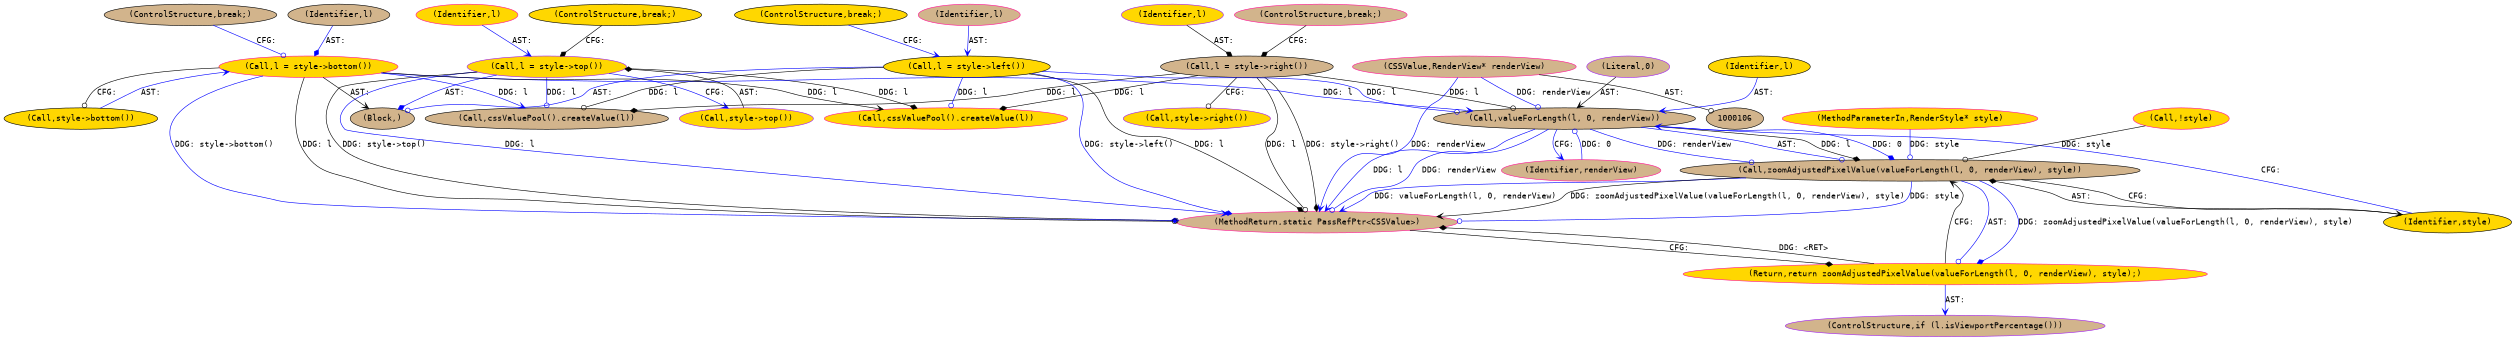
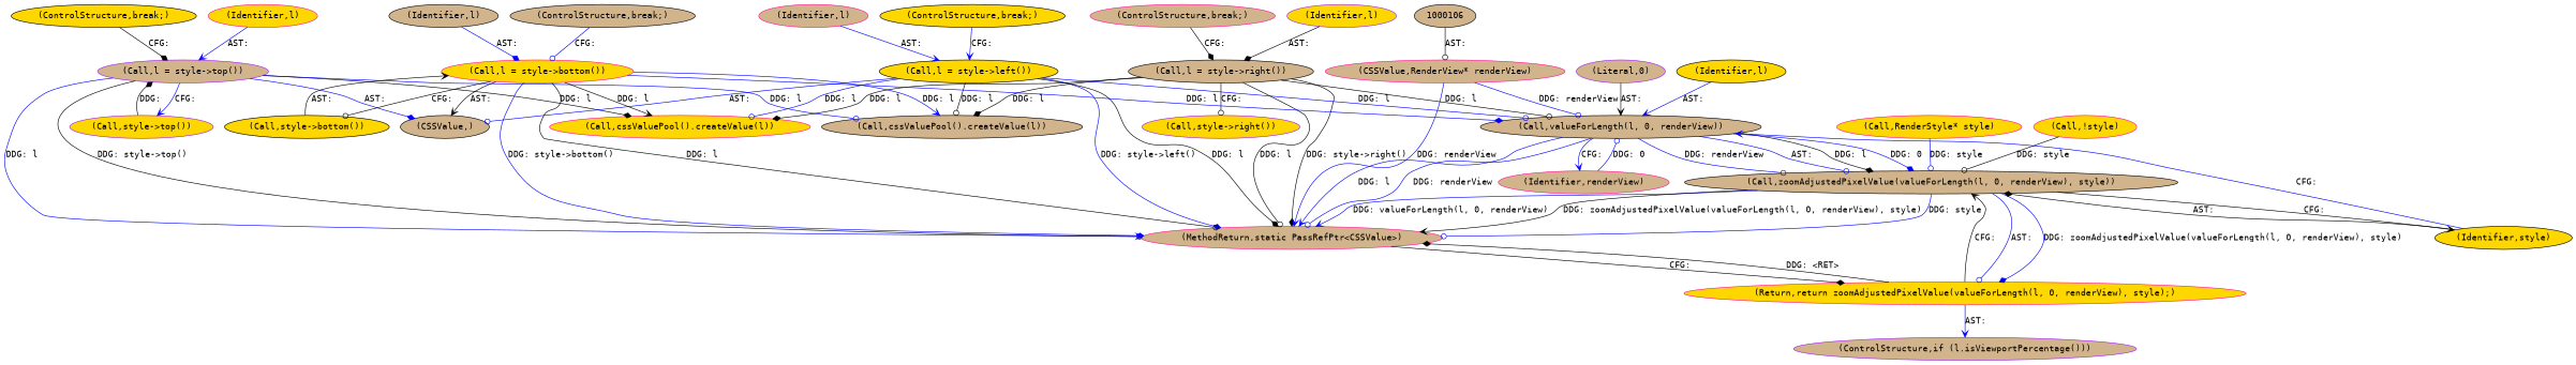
  digraph {
    fontname="DejaVu Sans Mono"
    node [color=black fillcolor=gold fontname="DejaVu Sans Mono" style=filled]
    edge [arrowhead=odot color=blue fontname="DejaVu Sans Mono"]
    n1 [fillcolor=tan label="(Call,valueForLength(l, 0, renderView))"]
    n2 [fillcolor=tan label="(Call,zoomAdjustedPixelValue(valueForLength(l, 0, renderView), style))"]
    n3 [color=deeppink fillcolor=tan label="(MethodReturn,static PassRefPtr<CSSValue>)"]
    n4 [color=deeppink fillcolor=tan label="(Identifier,renderView)"]
    n5 [color=deeppink label="(Return,return zoomAdjustedPixelValue(valueForLength(l, 0, renderView), style);)"]
    n6 [label="(Identifier,style)"]
-   n7 [color=purple label="(Call,l = style->top())"]
+   n7 [color=purple fillcolor=tan label="(Call,l = style->top())"]
    n8 [color=deeppink label="(Call,cssValuePool().createValue(l))"]
-   n9 [fillcolor=tan label="(Block,)"]
+   n9 [fillcolor=tan label="(CSSValue,)"]
    n10 [color=purple label="(Call,style->top())"]
    n11 [fillcolor=tan label="(Call,cssValuePool().createValue(l))"]
    n12 [fillcolor=tan label="(Call,l = style->right())"]
    n13 [color=purple label="(Call,style->right())"]
    n14 [label="(Call,l = style->left())"]
    n15 [color=deeppink label="(Call,l = style->bottom())"]
    n16 [label="(Call,style->bottom())"]
    n17 [color=deeppink fillcolor=tan label="(CSSValue,RenderView* renderView)"]
    n18 [fillcolor=tan label=1000106]
    n19 [color=purple fillcolor=tan label="(ControlStructure,if (l.isViewportPercentage()))"]
    n20 [color=deeppink label="(Identifier,l)"]
    n21 [label="(ControlStructure,break;)"]
    n22 [color=purple fillcolor=tan label="(Literal,0)"]
-   n23 [color=deeppink label="(MethodParameterIn,RenderStyle* style)"]
+   n23 [color=deeppink label="(Call,RenderStyle* style)"]
    n24 [label="(ControlStructure,break;)"]
    n25 [label="(Identifier,l)"]
    n26 [fillcolor=tan label="(ControlStructure,break;)"]
    n27 [fillcolor=tan label="(Identifier,l)"]
    n28 [color=deeppink label="(Call,!style)"]
    n29 [color=deeppink fillcolor=tan label="(Identifier,l)"]
    n30 [color=purple label="(Identifier,l)"]
    n31 [color=deeppink fillcolor=tan label="(ControlStructure,break;)"]
    n1 -> n2 [label="AST: "]
    n1 -> n2 [arrowhead=diamond color=black label="DDG: l"]
    n1 -> n2 [arrowhead=diamond label="DDG: 0"]
    n1 -> n2 [label="DDG: renderView"]
    n1 -> n3 [arrowhead=vee label="DDG: l"]
    n1 -> n3 [label="DDG: renderView"]
    n1 -> n4 [arrowhead=vee label="CFG: "]
    n2 -> n3 [arrowhead=vee label="DDG: valueForLength(l, 0, renderView)"]
    n2 -> n3 [arrowhead=vee color=black label="DDG: zoomAdjustedPixelValue(valueForLength(l, 0, renderView), style)"]
    n2 -> n3 [label="DDG: style"]
    n2 -> n5 [label="AST: "]
    n2 -> n5 [arrowhead=diamond label="DDG: zoomAdjustedPixelValue(valueForLength(l, 0, renderView), style)"]
    n2 -> n6 [arrowhead=vee color=black label="CFG: "]
    n3 -> n5 [arrowhead=diamond color=black label="CFG: "]
    n4 -> n1 [label="DDG: 0"]
    n5 -> n2 [arrowhead=vee color=black label="CFG: "]
    n5 -> n3 [arrowhead=diamond color=black label="DDG: <RET>"]
    n5 -> n19 [arrowhead=vee label="AST: "]
    n6 -> n1 [arrowhead=vee label="CFG: "]
    n6 -> n2 [arrowhead=diamond color=black label="AST: "]
    n7 -> n3 [arrowhead=vee label="DDG: l"]
    n7 -> n3 [color=black label="DDG: style->top()"]
    n7 -> n8 [arrowhead=diamond color=black label="DDG: l"]
    n7 -> n9 [arrowhead=diamond label="AST: "]
    n7 -> n10 [arrowhead=vee label="CFG: "]
    n7 -> n11 [label="DDG: l"]
-   n10 -> n7 [arrowhead=diamond color=black label="AST: "]
+   n10 -> n7 [arrowhead=diamond color=black label="DDG: "]
    n12 -> n1 [color=black label="DDG: l"]
    n12 -> n3 [color=black label="DDG: l"]
    n12 -> n3 [arrowhead=diamond color=black label="DDG: style->right()"]
    n12 -> n8 [arrowhead=diamond color=black label="DDG: l"]
    n12 -> n11 [arrowhead=diamond color=black label="DDG: l"]
    n12 -> n13 [color=black label="CFG: "]
    n14 -> n1 [label="DDG: l"]
    n14 -> n3 [arrowhead=diamond label="DDG: style->left()"]
    n14 -> n3 [arrowhead=diamond color=black label="DDG: l"]
    n14 -> n8 [label="DDG: l"]
    n14 -> n9 [label="AST: "]
    n14 -> n11 [color=black label="DDG: l"]
-   n15 -> n1 [arrowhead=vee label="DDG: l"]
+   n15 -> n1 [arrowhead=diamond label="DDG: l"]
    n15 -> n3 [arrowhead=diamond label="DDG: style->bottom()"]
    n15 -> n3 [color=black label="DDG: l"]
    n15 -> n8 [arrowhead=vee color=black label="DDG: l"]
    n15 -> n9 [arrowhead=vee color=black label="AST: "]
    n15 -> n11 [arrowhead=vee label="DDG: l"]
    n15 -> n16 [color=black label="CFG: "]
-   n16 -> n15 [arrowhead=vee label="AST: "]
+   n16 -> n15 [arrowhead=vee color=black label="AST: "]
    n17 -> n1 [label="DDG: renderView"]
    n17 -> n3 [arrowhead=vee label="DDG: renderView"]
-   n17 -> n18 [color=black label="AST: "]
+   n18 -> n17 [color=black label="AST: "]
    n20 -> n7 [arrowhead=vee label="AST: "]
    n21 -> n7 [arrowhead=diamond color=black label="CFG: "]
    n22 -> n1 [arrowhead=vee color=black label="AST: "]
    n23 -> n2 [label="DDG: style"]
    n24 -> n14 [arrowhead=vee label="CFG: "]
    n25 -> n1 [arrowhead=vee label="AST: "]
    n26 -> n15 [label="CFG: "]
    n27 -> n15 [arrowhead=diamond label="AST: "]
    n28 -> n2 [color=black label="DDG: style"]
    n29 -> n14 [arrowhead=vee label="AST: "]
    n30 -> n12 [arrowhead=diamond color=black label="AST: "]
    n31 -> n12 [arrowhead=diamond color=black label="CFG: "]
  }
